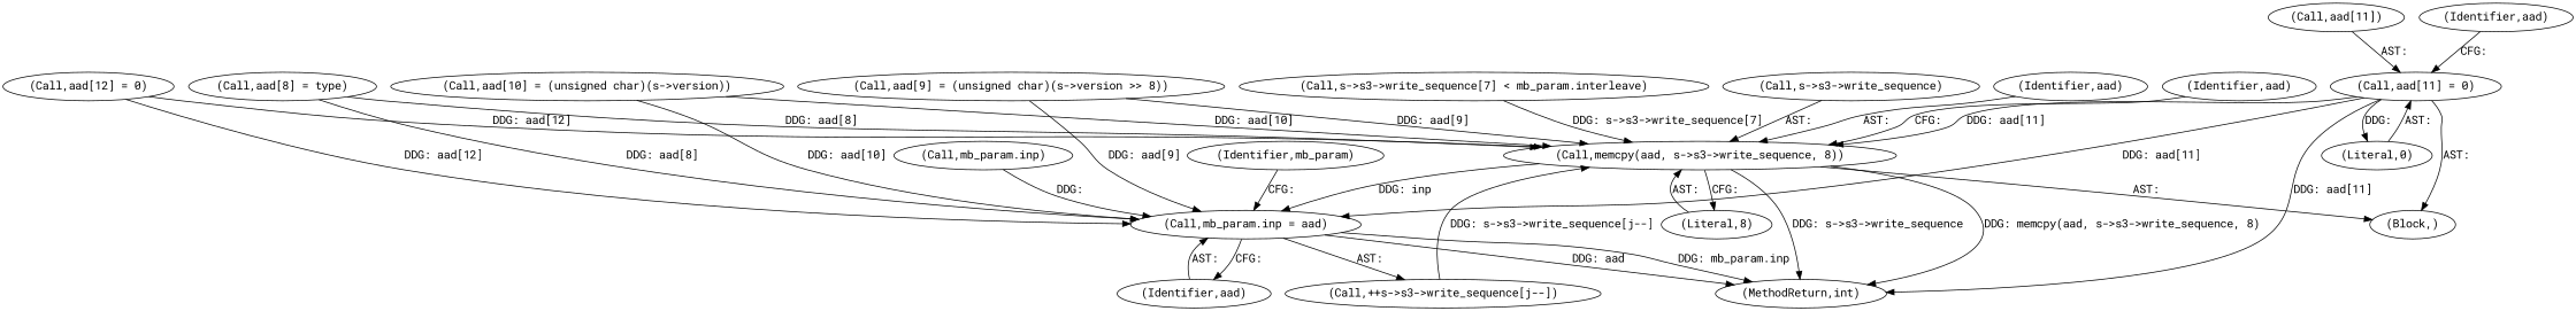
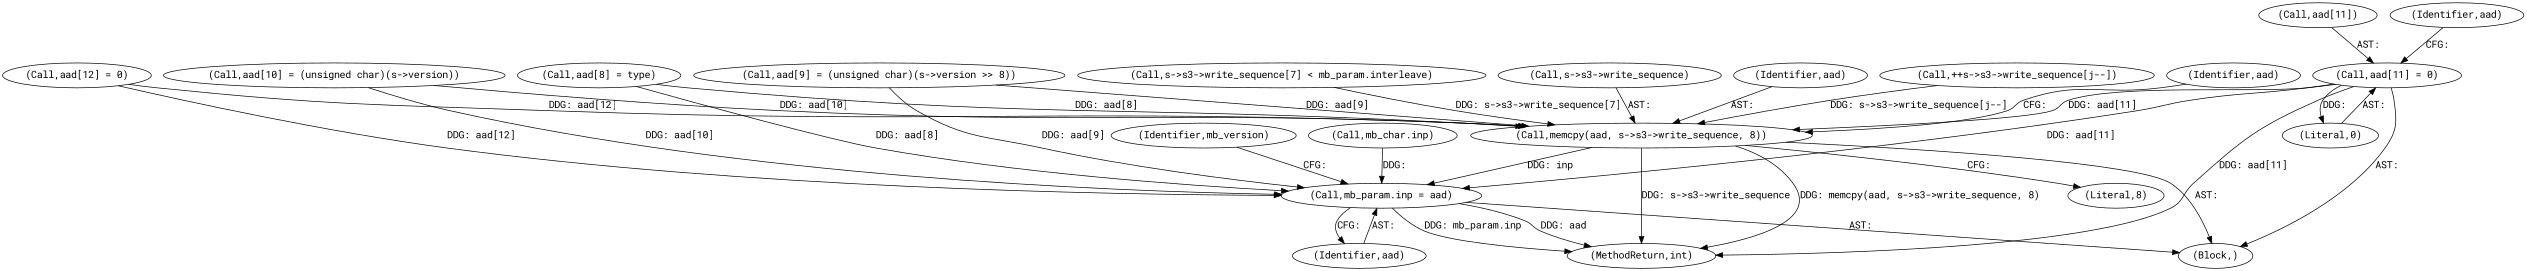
  digraph {
    fontname="Roboto Mono"
    node [fontname="Roboto Mono"]
    edge [fontname="Roboto Mono"]
    n1 [label="(Call,aad[11] = 0)"]
    n2 [label="(Call,memcpy(aad, s->s3->write_sequence, 8))"]
    n3 [label="(Call,mb_param.inp = aad)"]
    n4 [label="(MethodReturn,int)"]
    n5 [label="(Literal,0)"]
    n6 [label="(Block,)"]
    n7 [label="(Literal,8)"]
    n8 [label="(Identifier,aad)"]
    n9 [label="(Call,s->s3->write_sequence[7] < mb_param.interleave)"]
-   n10 [label="(Identifier,mb_param)"]
+   n10 [label="(Identifier,mb_version)"]
    n11 [label="(Call,aad[10] = (unsigned char)(s->version))"]
    n12 [label="(Call,s->s3->write_sequence)"]
    n13 [label="(Call,aad[12] = 0)"]
    n14 [label="(Call,aad[8] = type)"]
    n15 [label="(Identifier,aad)"]
    n16 [label="(Call,aad[11])"]
    n17 [label="(Call,aad[9] = (unsigned char)(s->version >> 8))"]
-   n18 [label="(Call,mb_param.inp)"]
+   n18 [label="(Call,mb_char.inp)"]
    n19 [label="(Identifier,aad)"]
    n20 [label="(Call,++s->s3->write_sequence[j--])"]
    n21 [label="(Identifier,aad)"]
    n1 -> n2 [label="DDG: aad[11]"]
    n1 -> n3 [label="DDG: aad[11]"]
    n1 -> n4 [label="DDG: aad[11]"]
    n1 -> n5 [label="DDG: "]
    n1 -> n6 [label="AST: "]
    n2 -> n3 [label="DDG: inp"]
    n2 -> n4 [label="DDG: memcpy(aad, s->s3->write_sequence, 8)"]
    n2 -> n4 [label="DDG: s->s3->write_sequence"]
    n2 -> n6 [label="AST: "]
    n2 -> n7 [label="CFG: "]
    n3 -> n4 [label="DDG: aad"]
    n3 -> n4 [label="DDG: mb_param.inp"]
-   n3 -> n20 [label="AST: "]
+   n3 -> n6 [label="AST: "]
    n3 -> n8 [label="CFG: "]
    n5 -> n1 [label="AST: "]
-   n7 -> n2 [label="AST: "]
    n8 -> n3 [label="AST: "]
    n9 -> n2 [label="DDG: s->s3->write_sequence[7]"]
    n10 -> n3 [label="CFG: "]
    n11 -> n2 [label="DDG: aad[10]"]
    n11 -> n3 [label="DDG: aad[10]"]
    n12 -> n2 [label="AST: "]
    n13 -> n2 [label="DDG: aad[12]"]
    n13 -> n3 [label="DDG: aad[12]"]
    n14 -> n2 [label="DDG: aad[8]"]
    n14 -> n3 [label="DDG: aad[8]"]
    n15 -> n2 [label="AST: "]
    n16 -> n1 [label="AST: "]
    n17 -> n2 [label="DDG: aad[9]"]
    n17 -> n3 [label="DDG: aad[9]"]
    n18 -> n3 [label="DDG: "]
    n19 -> n1 [label="CFG: "]
    n20 -> n2 [label="DDG: s->s3->write_sequence[j--]"]
    n21 -> n2 [label="CFG: "]
  }
